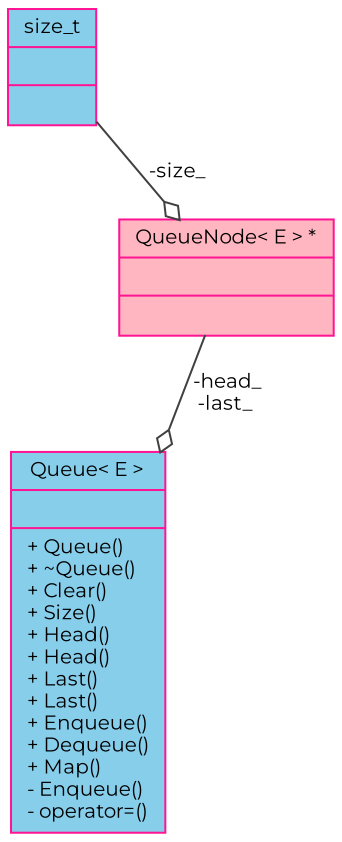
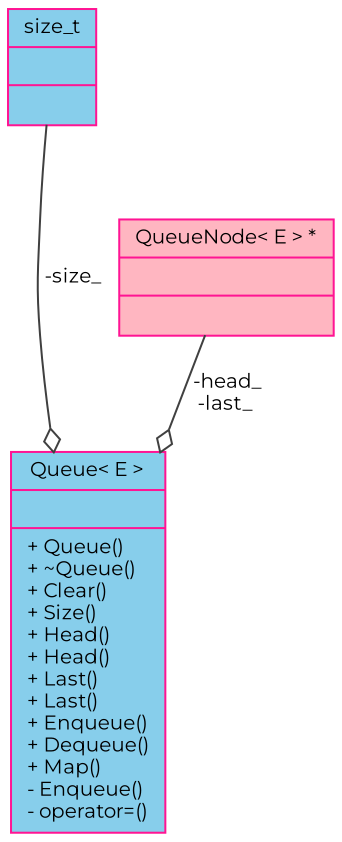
  digraph {
    fontname=Montserrat
    node [color=deeppink fillcolor=skyblue fontname=Montserrat fontsize=10 shape=record style=filled]
    edge [arrowhead=odiamond color=grey25 fontname=Montserrat fontsize=10 labelfontname=Helvetica labelfontsize=10 style=solid]
    n1 [fontcolor=black height=0.2 label="{Queue\< E \>\n||+ Queue()\l+ ~Queue()\l+ Clear()\l+ Size()\l+ Head()\l+ Head()\l+ Last()\l+ Last()\l+ Enqueue()\l+ Dequeue()\l+ Map()\l- Enqueue()\l- operator=()\l}" width=0.4]
    n2 [fillcolor=lightpink height=0.2 label="{QueueNode\< E \> *\n||}" width=0.4]
    n3 [height=0.2 label="{size_t\n||}" width=0.4]
    n2 -> n1 [label=" -head_\n-last_"]
-   n3 -> n2 [label=" -size_"]
+   n3 -> n1 [label=" -size_"]
  }
